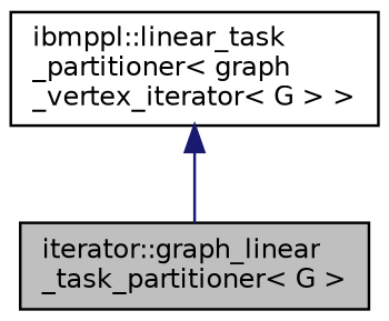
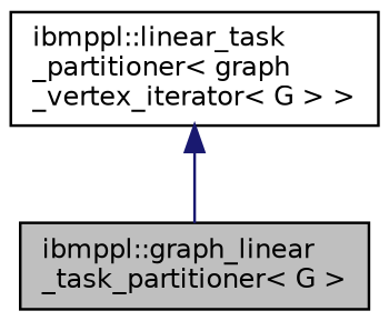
  digraph {
    node [color=black fontname=Helvetica fontsize=10 shape=record style=filled]
-   n1 [fillcolor=grey75 fontcolor=black height=0.2 label="iterator::graph_linear\l_task_partitioner\< G \>" width=0.4]
+   n1 [fillcolor=grey75 fontcolor=black height=0.2 label="ibmppl::graph_linear\l_task_partitioner\< G \>" width=0.4]
    n2 [fillcolor=white height=0.2 label="ibmppl::linear_task\l_partitioner\< graph\l_vertex_iterator\< G \> \>" width=0.4]
    n2 -> n1 [color=midnightblue dir=back fontname=Helvetica fontsize=10 labelfontname=Helvetica labelfontsize=10 style=solid]
  }
